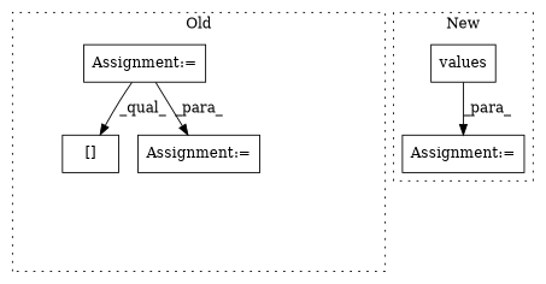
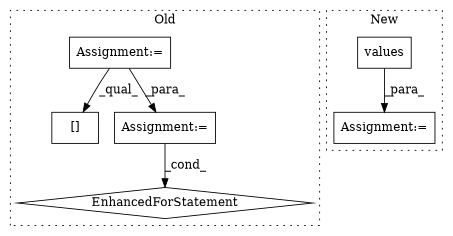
  digraph {
    node [a=7 l="57,2" s="7366,7456" shape=box]
+   n1 [a=70 label=EnhancedForStatement shape=diamond]
    n2 [l=1 label="Assignment:=" s=6987]
    n3 [a=2 l="26,1" label="[]" s="7200,7234"]
    n4 [label="Assignment:="]
    n5 [a=32 l=8 label=values s=6011]
    n6 [l=1 label="Assignment:=" s=6000]
    subgraph cluster_1 {
      label=Old
      style=dotted
+     n1
      n2
      n3
      n4
    }
    subgraph cluster_2 {
      label=New
      style=dotted
      n5
      n6
    }
    n2 -> n3 [label=_qual_]
    n2 -> n4 [label=_para_]
+   n4 -> n1 [label=_cond_]
    n5 -> n6 [label=_para_]
  }
